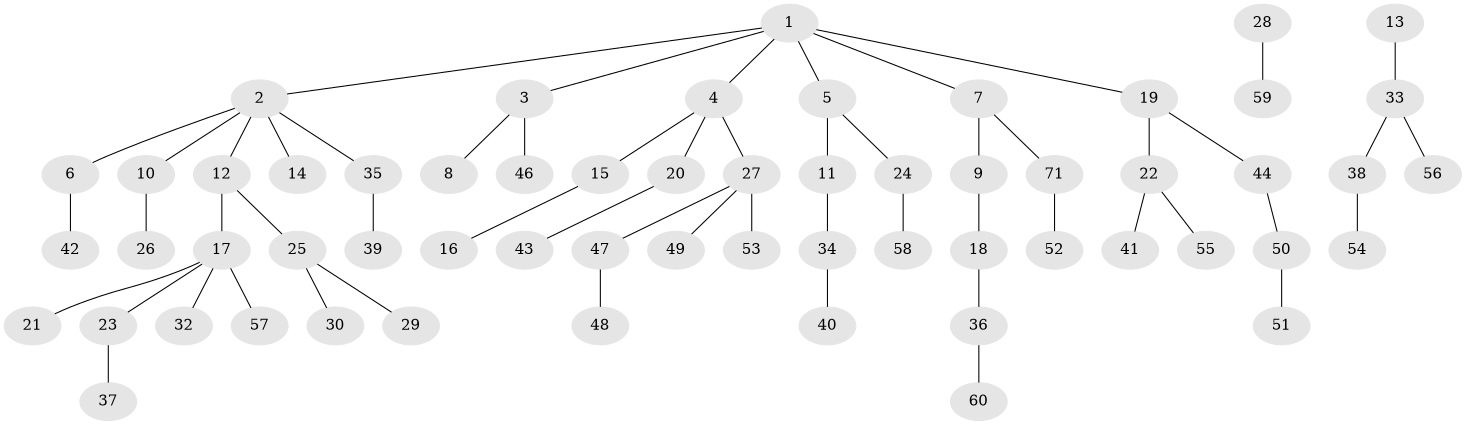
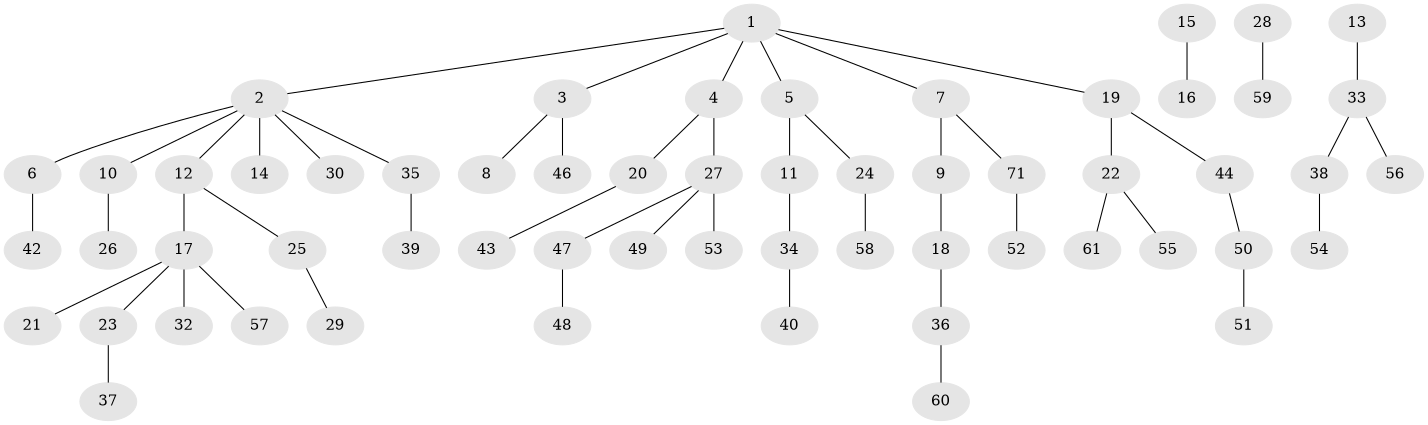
  graph {
    fontname="DejaVu Serif"
    node [color=gray90 fontname="DejaVu Serif" style=filled]
    edge [fontname="DejaVu Serif"]
    1
    2
    3
    4
    5
    7
    19
    6
    10
    12
    14
    30
    35
    8
    46
    15
    20
    27
    11
    24
    9
    n22 [label=71]
    22
    44
    28
    59
    42
    26
    17
    25
    39
    16
    43
    47
    49
    53
    34
    58
    18
    13
    33
    52
    36
    40
    21
    23
    32
    57
    29
    38
    56
    37
-   41
+   41 [label=61]
    55
    50
    48
    60
    54
    51
    1 -- 2
    1 -- 3
    1 -- 4
    1 -- 5
    1 -- 7
    1 -- 19
    2 -- 6
    2 -- 10
    2 -- 12
    2 -- 14
-   25 -- 30
+   2 -- 30
    2 -- 35
    3 -- 8
    3 -- 46
-   4 -- 15
    4 -- 20
    4 -- 27
    5 -- 11
    5 -- 24
    7 -- 9
    7 -- n22
    19 -- 22
    19 -- 44
    6 -- 42
    10 -- 26
    12 -- 17
    12 -- 25
    35 -- 39
    15 -- 16
    20 -- 43
    27 -- 47
    27 -- 49
    27 -- 53
    11 -- 34
    24 -- 58
    9 -- 18
    n22 -- 52
    22 -- 41
    22 -- 55
    44 -- 50
    28 -- 59
    17 -- 21
    17 -- 23
    17 -- 32
    17 -- 57
    25 -- 29
    47 -- 48
    34 -- 40
    18 -- 36
    13 -- 33
    33 -- 38
    33 -- 56
    36 -- 60
    23 -- 37
    38 -- 54
    50 -- 51
  }
